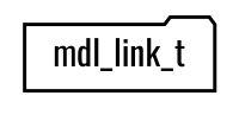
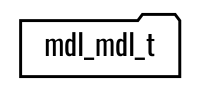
  digraph {
    rankdir=LR
    fontname=Oswald
-   n1 [color=black fillcolor=white fontname=Oswald fontsize=10 height=0.2 label=mdl_link_t shape=folder style=filled width=0.4]
+   n1 [color=black fillcolor=white fontname=Oswald fontsize=10 height=0.2 label=mdl_mdl_t shape=folder style=filled width=0.4]
  }
